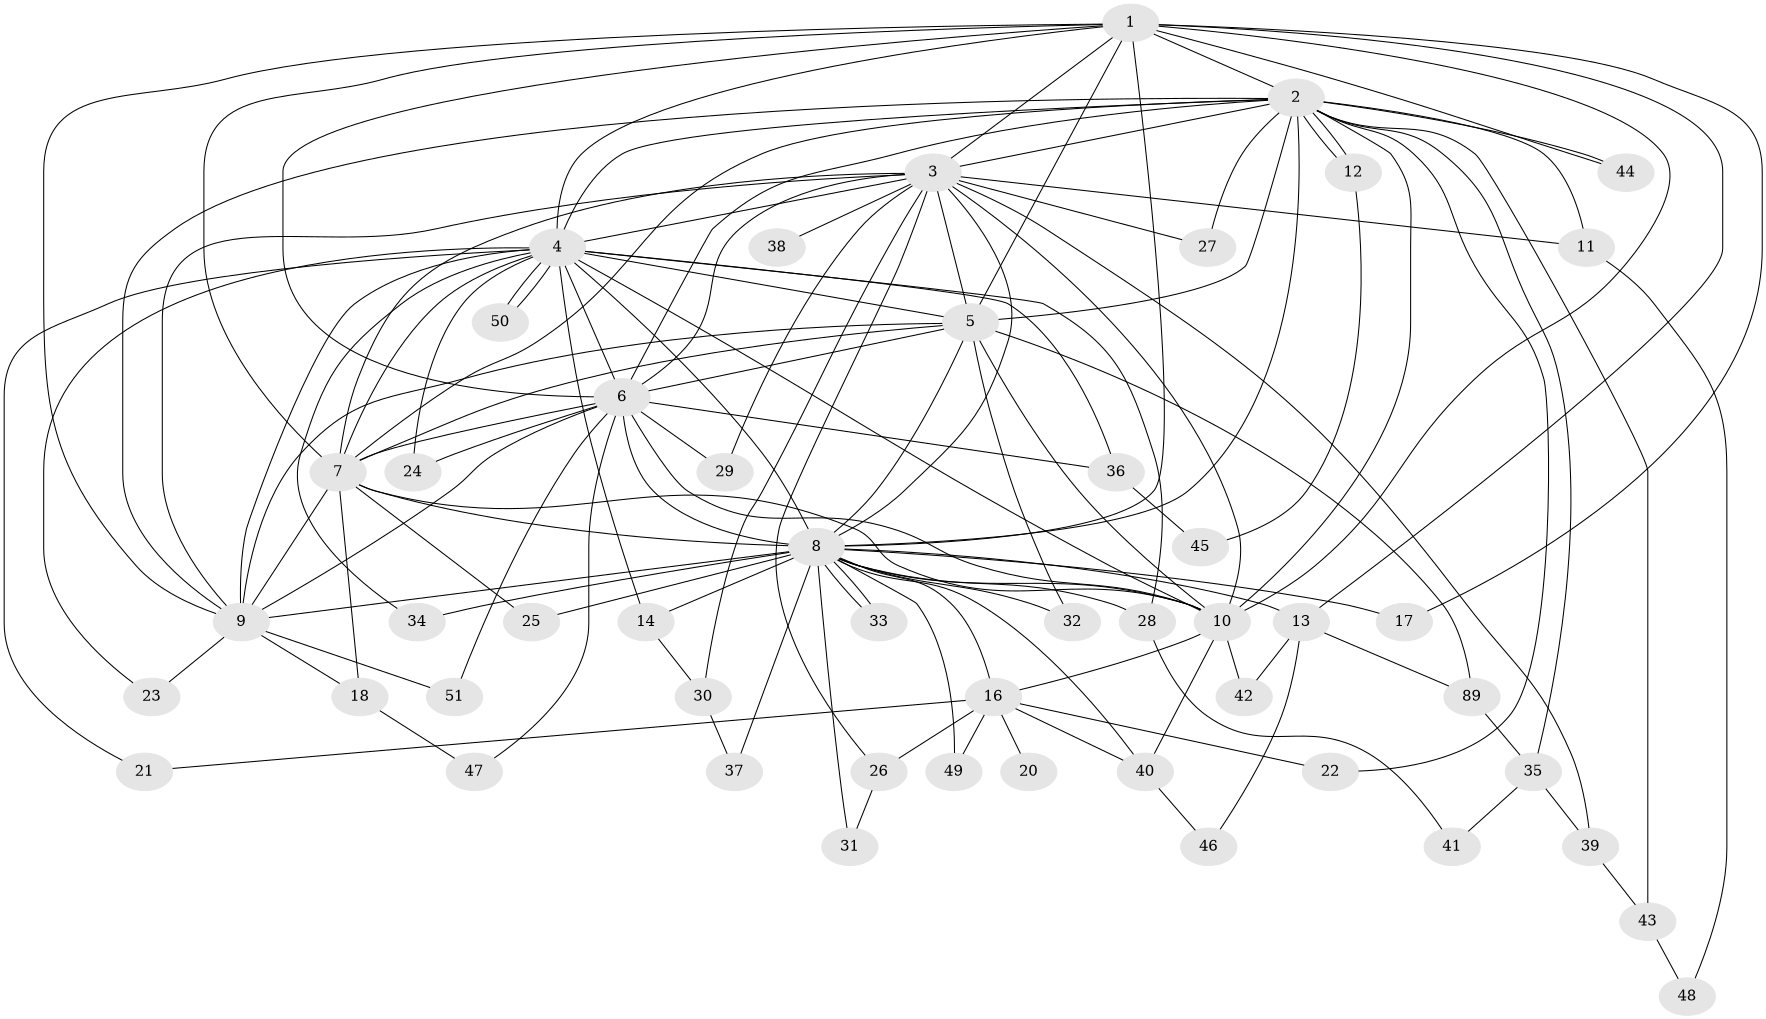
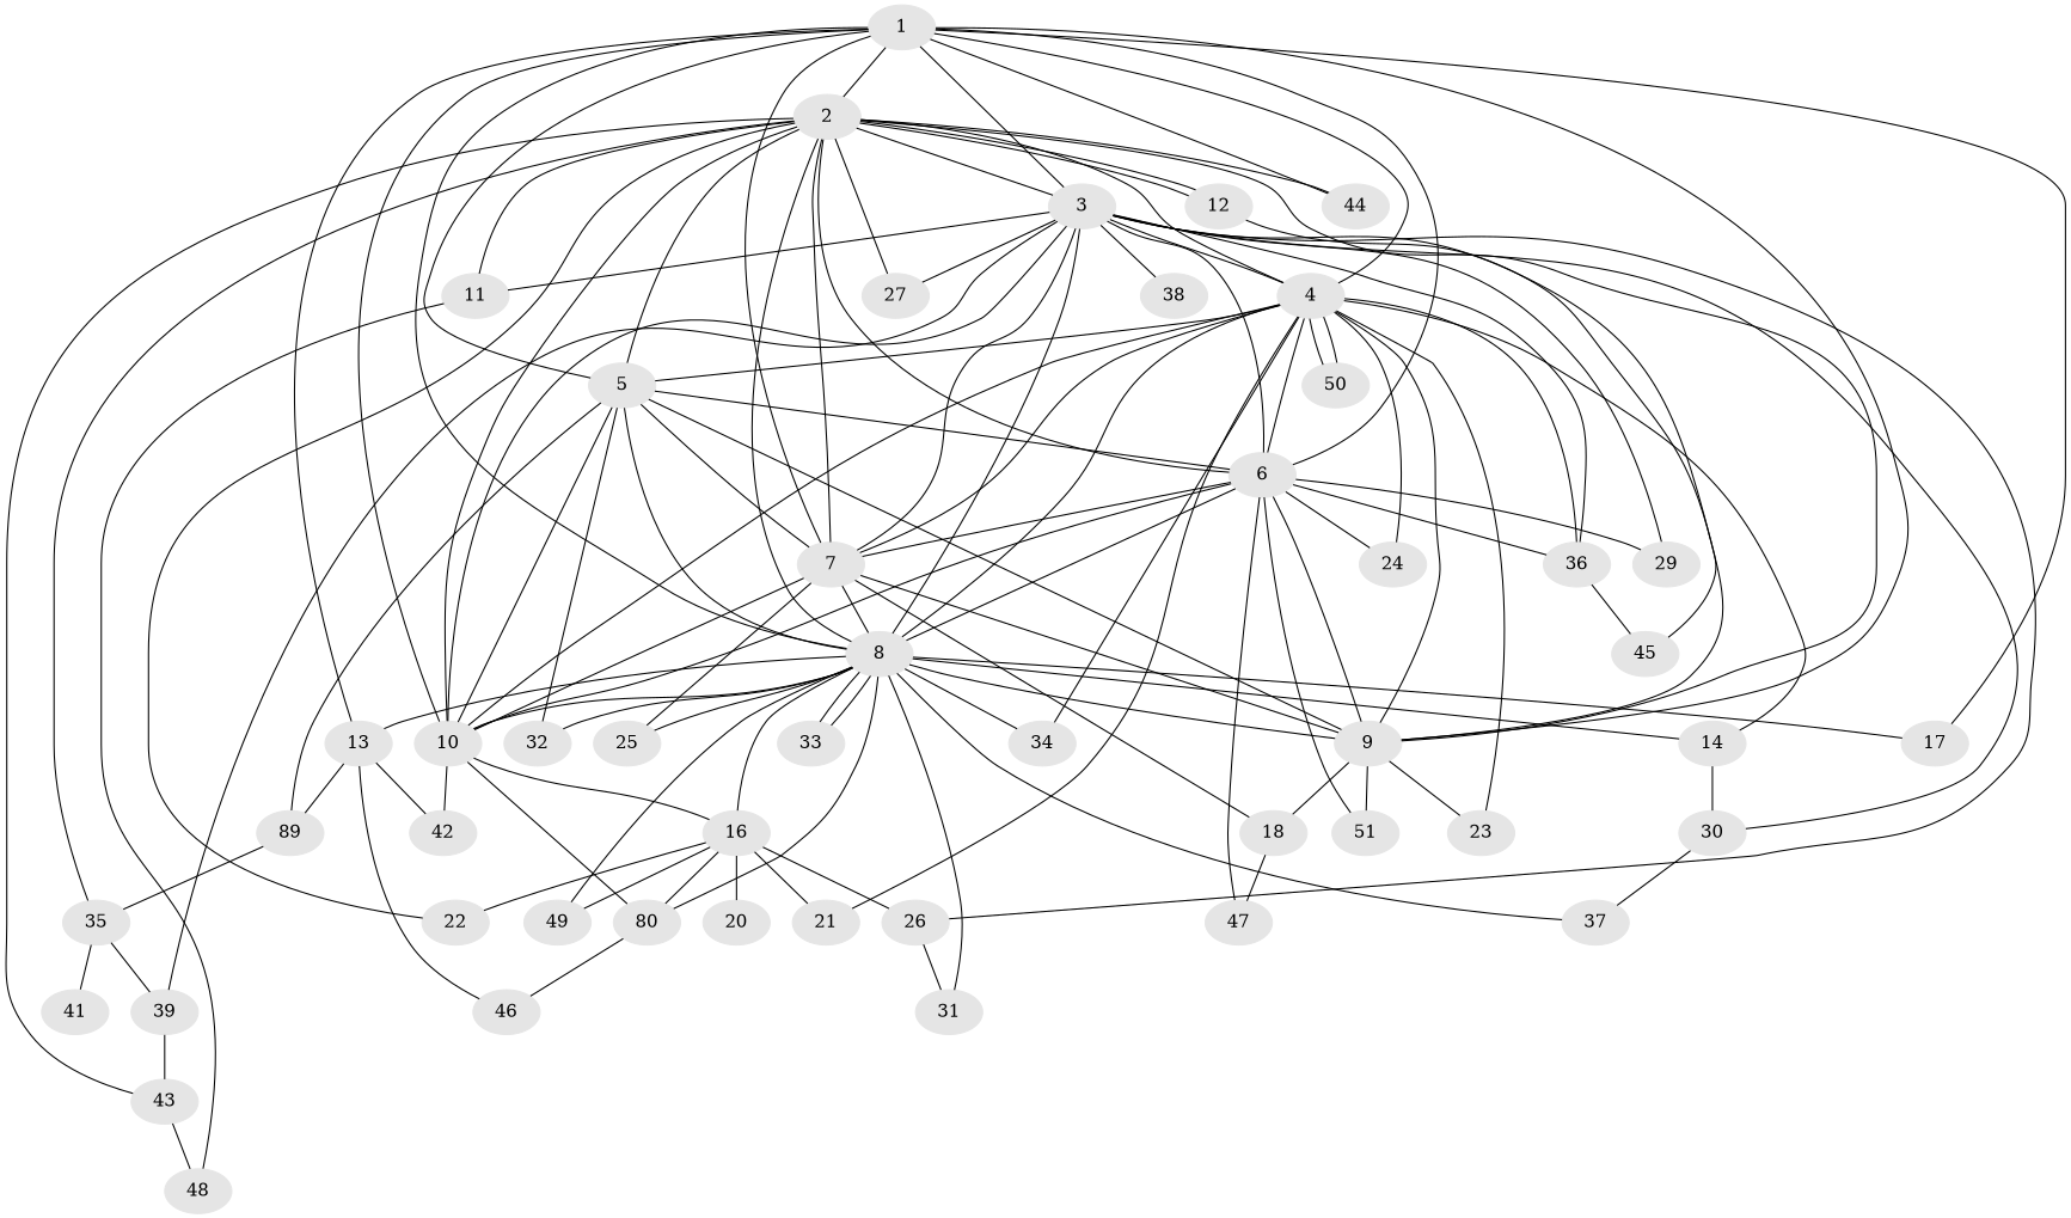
  graph {
    node [color=gray90 style=filled]
    1
    2
    3
    4
    5
    6
    7
    8
    9
    10
    13
    17
    44
    11
    12
    22
    27
    35
    43
    26
    29
    30
    38
    39
    14
    21
    23
    24
-   28
    34
    36
    50
    n33 [label=89]
    32
    47
    51
    18
    25
    16
    31
    33
    37
-   40
+   40 [label=80]
    49
    42
    46
    48
    45
    41
    20
    1 -- 2
    1 -- 3
    1 -- 4
    1 -- 5
    1 -- 6
    1 -- 7
    1 -- 8
    1 -- 9
    1 -- 10
    1 -- 13
    1 -- 17
    1 -- 44
    2 -- 3
    2 -- 4
    2 -- 5
    2 -- 6
    2 -- 7
    2 -- 8
    2 -- 9
    2 -- 10
    2 -- 44
    2 -- 11
    2 -- 12
    2 -- 12
    2 -- 22
    2 -- 27
    2 -- 35
    2 -- 43
    3 -- 4
-   3 -- 5
+   3 -- 36
    3 -- 6
    3 -- 7
    3 -- 8
    3 -- 9
    3 -- 10
    3 -- 11
    3 -- 27
    3 -- 26
    3 -- 29
    3 -- 30
    3 -- 38
    3 -- 39
    4 -- 5
    4 -- 6
    4 -- 7
    4 -- 8
    4 -- 9
    4 -- 10
    4 -- 14
    4 -- 21
    4 -- 23
    4 -- 24
-   4 -- 28
    4 -- 34
    4 -- 36
    4 -- 50
    4 -- 50
    5 -- 6
    5 -- 7
    5 -- 8
    5 -- 9
    5 -- 10
    5 -- n33
    5 -- 32
    6 -- 7
    6 -- 8
    6 -- 9
    6 -- 10
    6 -- 29
    6 -- 24
    6 -- 36
    6 -- 47
    6 -- 51
    7 -- 8
    7 -- 9
    7 -- 10
    7 -- 18
    7 -- 25
    8 -- 9
    8 -- 10
    8 -- 13
    8 -- 17
    8 -- 14
-   8 -- 28
    8 -- 34
    8 -- 32
    8 -- 25
    8 -- 16
    8 -- 31
    8 -- 33
    8 -- 33
    8 -- 37
    8 -- 40
    8 -- 49
    9 -- 23
    9 -- 51
    9 -- 18
    10 -- 16
    10 -- 40
    10 -- 42
    13 -- n33
    13 -- 42
    13 -- 46
    11 -- 48
    12 -- 45
    35 -- 39
    35 -- 41
    43 -- 48
    26 -- 31
    30 -- 37
    39 -- 43
    14 -- 30
-   28 -- 41
    36 -- 45
    n33 -- 35
    18 -- 47
    16 -- 22
    16 -- 26
    16 -- 21
    16 -- 40
    16 -- 49
    16 -- 20
    40 -- 46
  }
